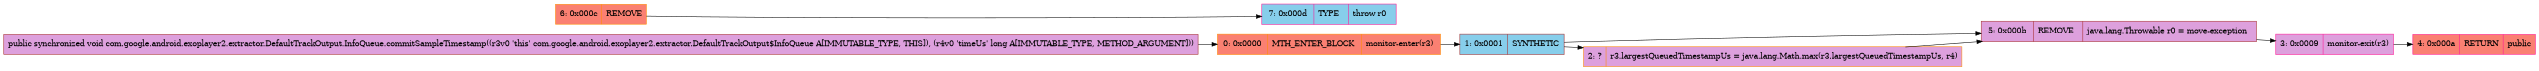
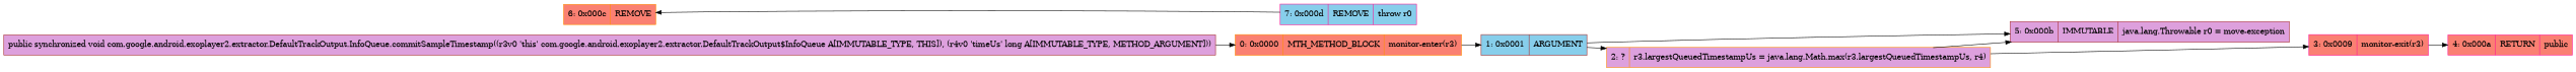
  digraph {
    rankdir=LR
    node [color=darkorange fillcolor=plum shape=record style=filled]
-   n1 [fillcolor=salmon label="{0\:\ 0x0000|MTH_ENTER_BLOCK\l|monitor\-enter(r3)\l}"]
-   n2 [color=brown fillcolor=skyblue label="{1\:\ 0x0001|SYNTHETIC\l}"]
+   n1 [fillcolor=salmon label="{0\:\ 0x0000|MTH_METHOD_BLOCK\l|monitor\-enter(r3)\l}"]
+   n2 [color=brown fillcolor=skyblue label="{1\:\ 0x0001|ARGUMENT\l}"]
    n3 [label="{2\:\ ?|r3.largestQueuedTimestampUs = java.lang.Math.max(r3.largestQueuedTimestampUs, r4)\l}"]
-   n4 [color=brown label="{5\:\ 0x000b|REMOVE\l|java.lang.Throwable r0 = move\-exception\l}"]
-   n5 [color=deeppink label="{3\:\ 0x0009|monitor\-exit(r3)\l}"]
+   n4 [color=brown label="{5\:\ 0x000b|IMMUTABLE\l|java.lang.Throwable r0 = move\-exception\l}"]
+   n5 [color=deeppink fillcolor=salmon label="{3\:\ 0x0009|monitor\-exit(r3)\l}"]
    n6 [color=deeppink fillcolor=salmon label="{4\:\ 0x000a|RETURN\l|public\l}"]
    n7 [fillcolor=salmon label="{6\:\ 0x000c|REMOVE\l}"]
-   n8 [color=deeppink fillcolor=skyblue label="{7\:\ 0x000d|TYPE\l|throw r0\l}"]
+   n8 [color=deeppink fillcolor=skyblue label="{7\:\ 0x000d|REMOVE\l|throw r0\l}"]
    n9 [color=brown label="{public synchronized void com.google.android.exoplayer2.extractor.DefaultTrackOutput.InfoQueue.commitSampleTimestamp((r3v0 'this' com.google.android.exoplayer2.extractor.DefaultTrackOutput$InfoQueue A[IMMUTABLE_TYPE, THIS]), (r4v0 'timeUs' long A[IMMUTABLE_TYPE, METHOD_ARGUMENT])) }"]
    n1 -> n2
    n2 -> n3
    n2 -> n4
    n3 -> n4
-   n4 -> n5
+   n3 -> n5
    n5 -> n6
-   n7 -> n8
+   n8 -> n7
    n9 -> n1
  }
